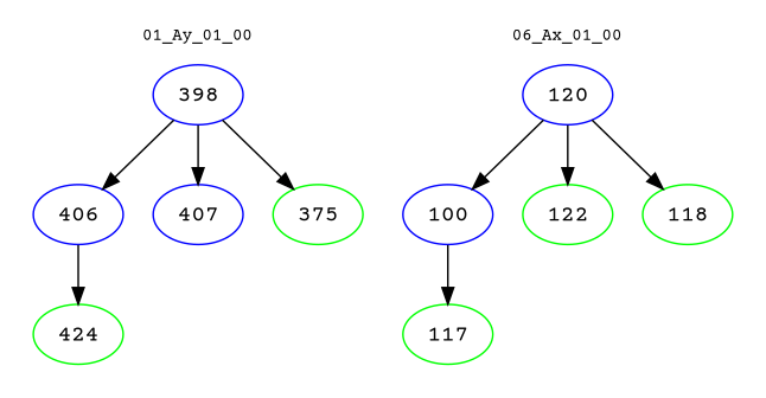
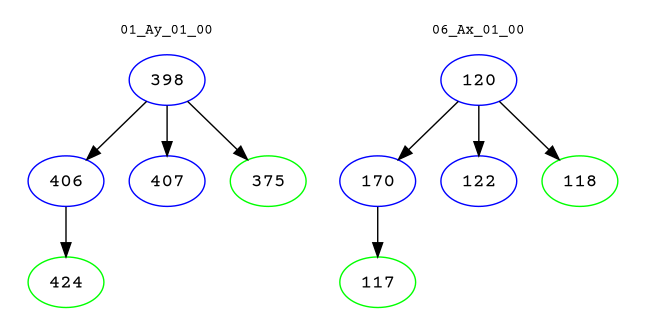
  digraph {
    fontname="Courier Prime"
    node [color=blue fontname="Courier Prime"]
    edge [color=black fontname="Courier Prime"]
    n1 [label=398]
    n2 [label=406]
    n3 [label=407]
    n4 [color=green label=375]
    n5 [color=green label=424]
    n6 [label=120]
-   n7 [label=100]
-   n8 [color=green label=122]
+   n7 [label=170]
+   n8 [label=122]
    n9 [color=green label=118]
    n10 [color=green label=117]
    subgraph cluster_1 {
      color=white
      fontsize=10
      label="01_Ay_01_00"
      n1
      n2
      n3
      n4
      n5
    }
    subgraph cluster_2 {
      color=white
      fontsize=10
      label="06_Ax_01_00"
      n6
      n7
      n8
      n9
      n10
    }
    n1 -> n2
    n1 -> n3
    n1 -> n4
    n2 -> n5
    n6 -> n7
    n6 -> n8
    n6 -> n9
    n7 -> n10
  }
